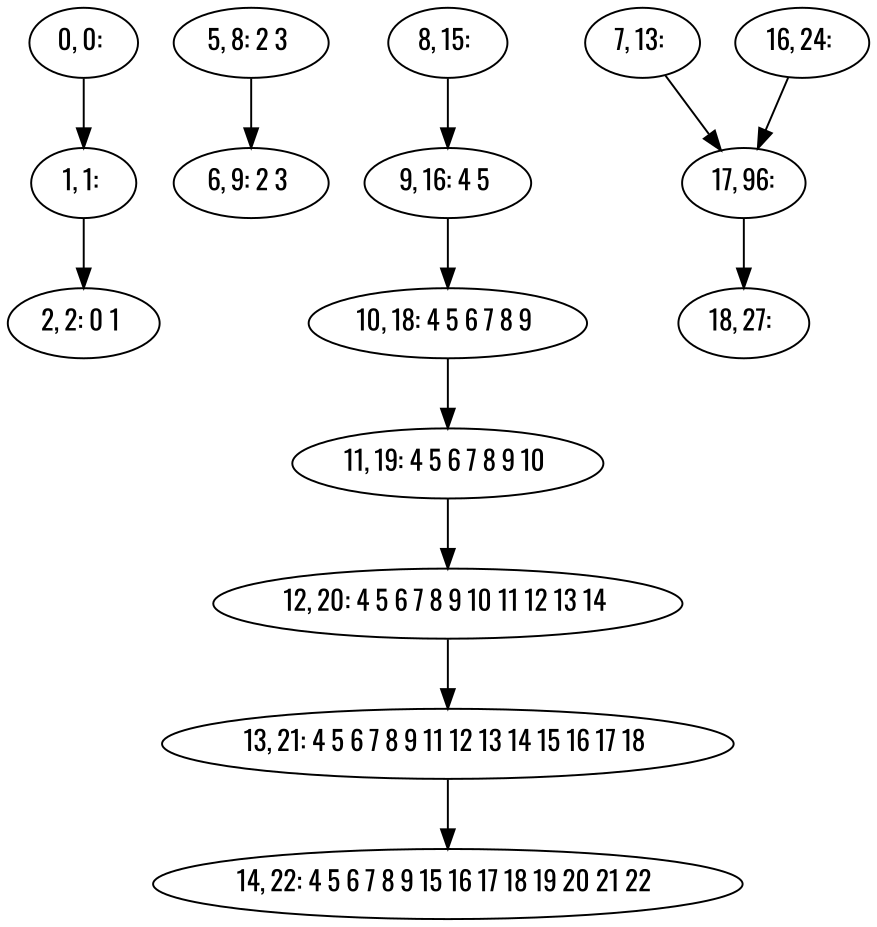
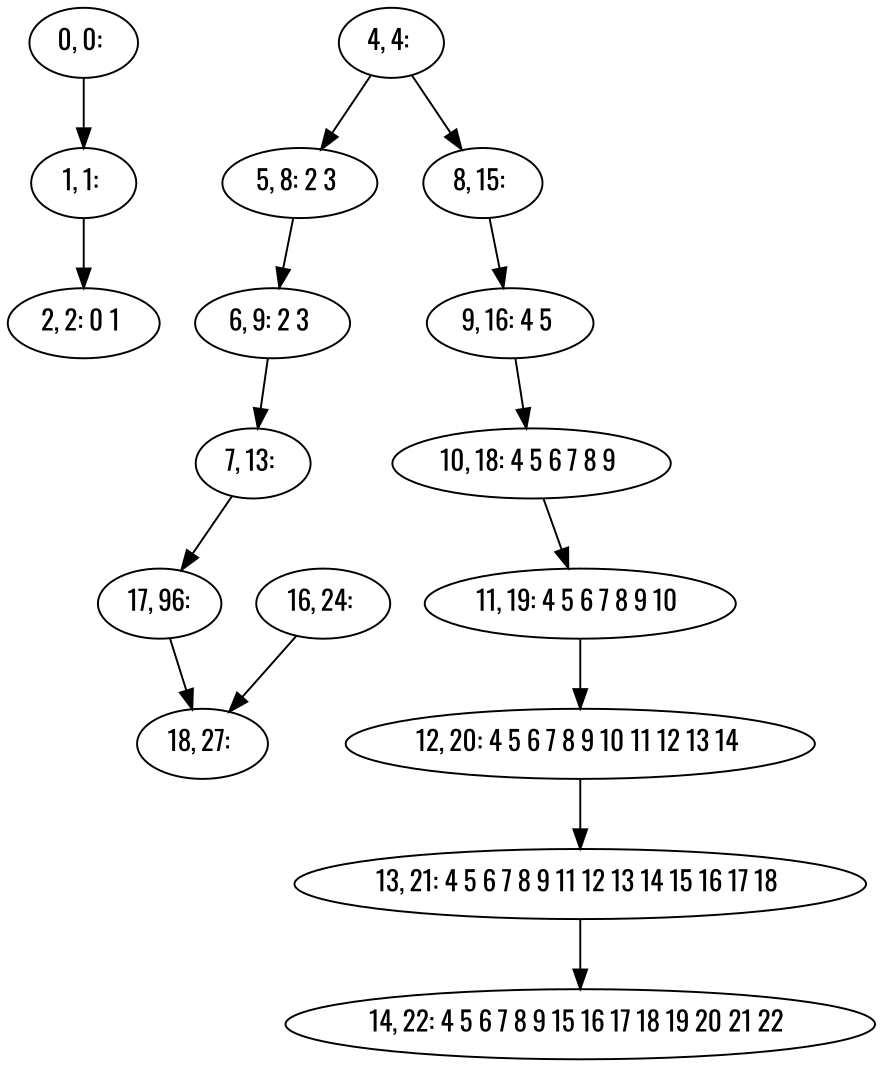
  digraph {
    fontname=Oswald
    node [fontname=Oswald]
    edge [fontname=Oswald]
    n1 [label="0, 0: "]
    n2 [label="1, 1: "]
    n3 [label="2, 2: 0 1 "]
+   n4 [label="4, 4: "]
    n5 [label="5, 8: 2 3 "]
    n6 [label="8, 15: "]
    n7 [label="6, 9: 2 3 "]
    n8 [label="9, 16: 4 5 "]
    n9 [label="7, 13: "]
    n10 [label="17, 96:"]
    n11 [label="18, 27: "]
    n12 [label="10, 18: 4 5 6 7 8 9 "]
    n13 [label="11, 19: 4 5 6 7 8 9 10 "]
    n14 [label="12, 20: 4 5 6 7 8 9 10 11 12 13 14 "]
    n15 [label="13, 21: 4 5 6 7 8 9 11 12 13 14 15 16 17 18 "]
    n16 [label="14, 22: 4 5 6 7 8 9 15 16 17 18 19 20 21 22 "]
    n17 [label="16, 24: "]
    n1 -> n2
    n2 -> n3
+   n4 -> n5
+   n4 -> n6
    n5 -> n7
    n6 -> n8
+   n7 -> n9
    n8 -> n12
    n9 -> n10
    n10 -> n11
    n12 -> n13
    n13 -> n14
    n14 -> n15
    n15 -> n16
-   n17 -> n10
+   n17 -> n11
  }
